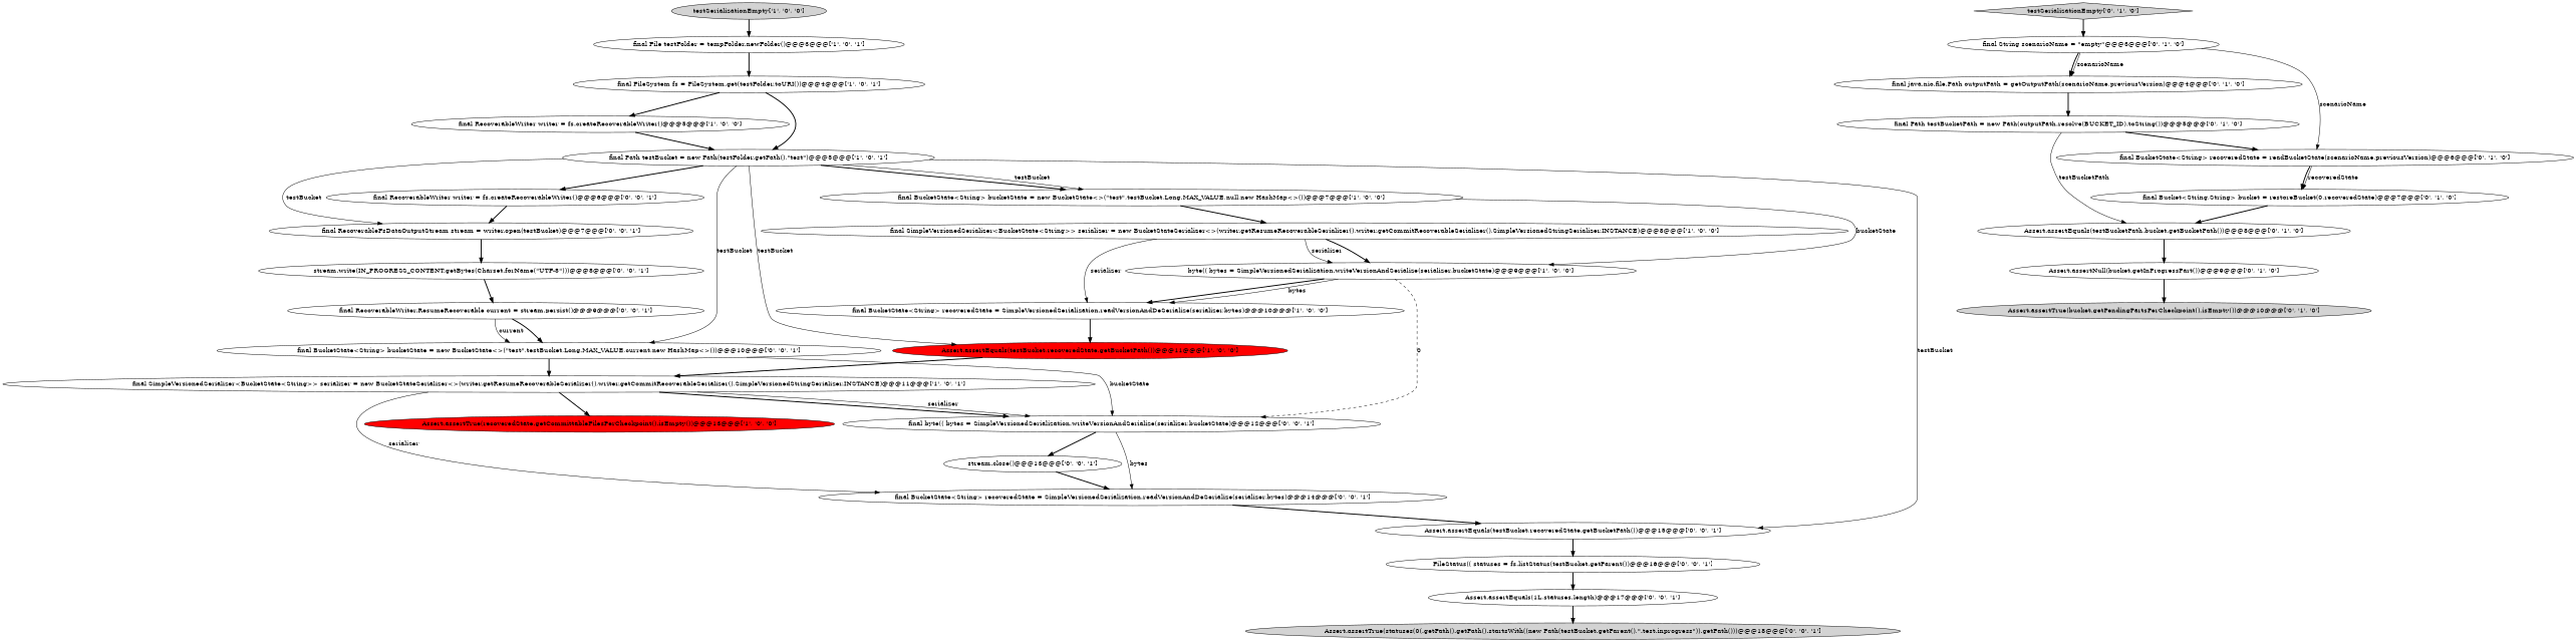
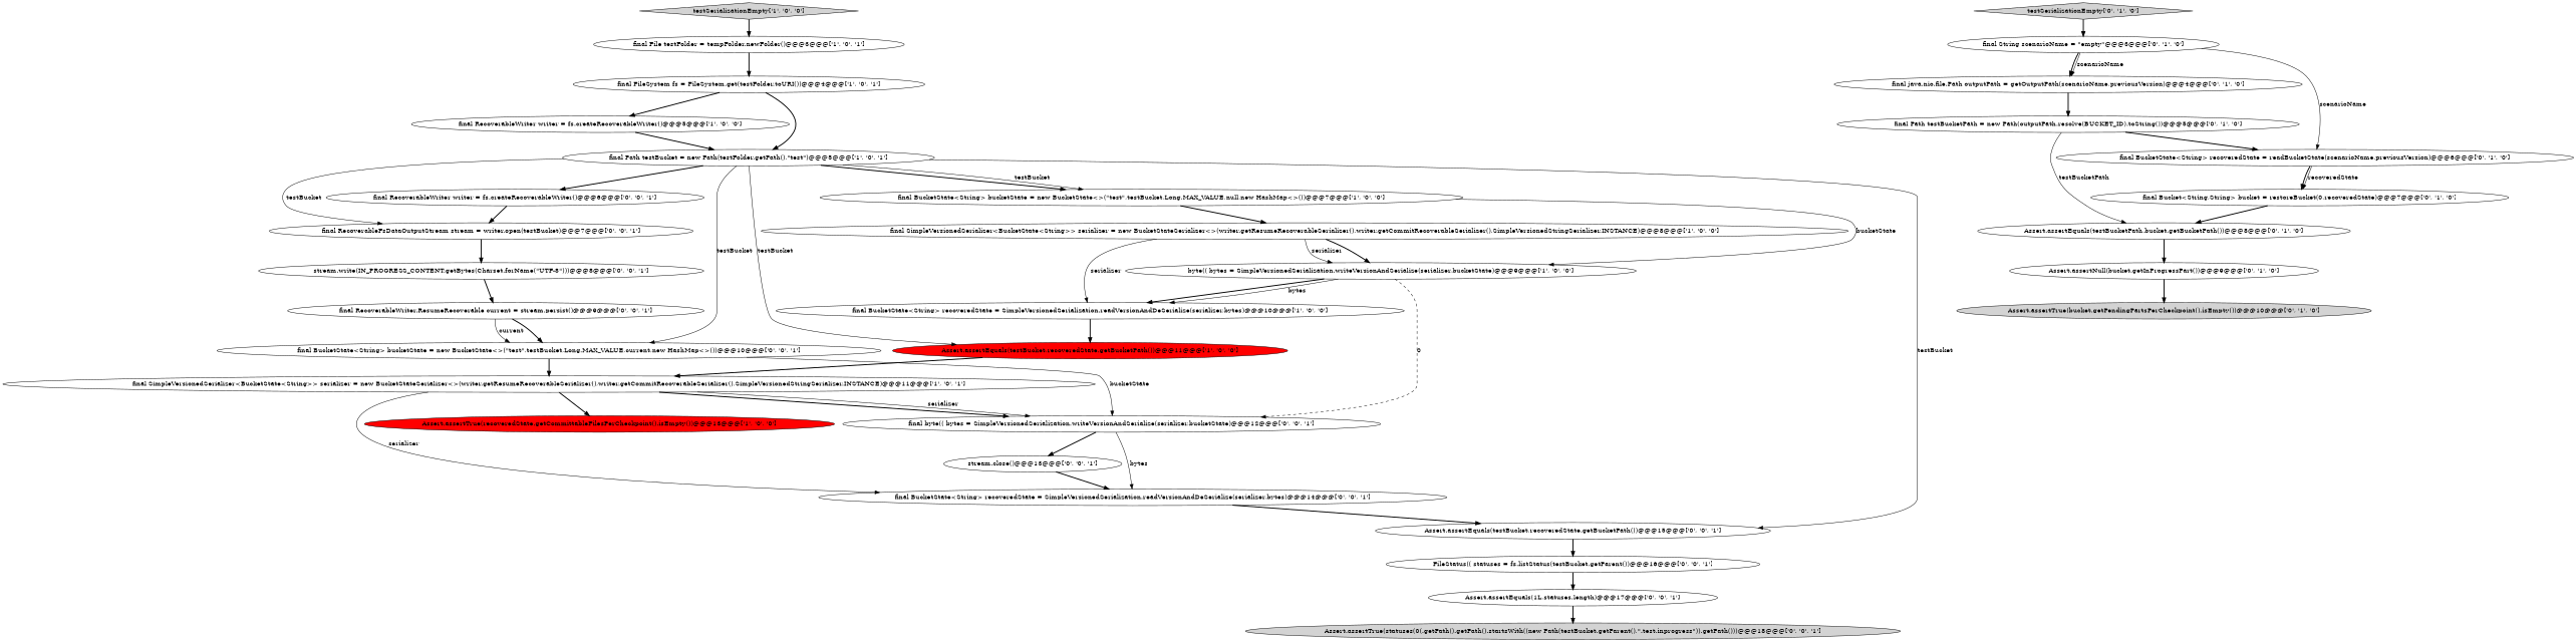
  digraph {
    fontname="DejaVu Serif"
    node [fillcolor=white fontname="DejaVu Serif" shape=ellipse style=filled]
    edge [fontname="DejaVu Serif" style=bold]
    n1 [label="final RecoverableWriter writer = fs.createRecoverableWriter()@@@5@@@['1', '0', '0']"]
    n2 [label="final Path testBucket = new Path(testFolder.getPath(),\"test\")@@@5@@@['1', '0', '1']"]
    n3 [label="final RecoverableWriter writer = fs.createRecoverableWriter()@@@6@@@['0', '0', '1']"]
    n4 [label="final RecoverableFsDataOutputStream stream = writer.open(testBucket)@@@7@@@['0', '0', '1']"]
    n5 [label="final BucketState<String> bucketState = new BucketState<>(\"test\",testBucket,Long.MAX_VALUE,current,new HashMap<>())@@@10@@@['0', '0', '1']"]
    n6 [fillcolor=red label="Assert.assertEquals(testBucket,recoveredState.getBucketPath())@@@11@@@['1', '0', '0']"]
    n7 [label="Assert.assertEquals(testBucket,recoveredState.getBucketPath())@@@15@@@['0', '0', '1']"]
    n8 [label="final BucketState<String> bucketState = new BucketState<>(\"test\",testBucket,Long.MAX_VALUE,null,new HashMap<>())@@@7@@@['1', '0', '0']"]
    n9 [fillcolor=lightgray label="Assert.assertTrue(bucket.getPendingPartsPerCheckpoint().isEmpty())@@@10@@@['0', '1', '0']"]
    n10 [label="final String scenarioName = \"empty\"@@@3@@@['0', '1', '0']"]
    n11 [label="final java.nio.file.Path outputPath = getOutputPath(scenarioName,previousVersion)@@@4@@@['0', '1', '0']"]
    n12 [label="final BucketState<String> recoveredState = readBucketState(scenarioName,previousVersion)@@@6@@@['0', '1', '0']"]
    n13 [label="final Path testBucketPath = new Path(outputPath.resolve(BUCKET_ID).toString())@@@5@@@['0', '1', '0']"]
    n14 [label="final Bucket<String,String> bucket = restoreBucket(0,recoveredState)@@@7@@@['0', '1', '0']"]
    n15 [label="Assert.assertNull(bucket.getInProgressPart())@@@9@@@['0', '1', '0']"]
-   n16 [fillcolor=lightgray label="testSerializationEmpty['1', '0', '0']"]
+   n16 [fillcolor=lightgray label="testSerializationEmpty['1', '0', '0']" shape=diamond]
    n17 [label="final File testFolder = tempFolder.newFolder()@@@3@@@['1', '0', '1']"]
    n18 [label="final FileSystem fs = FileSystem.get(testFolder.toURI())@@@4@@@['1', '0', '1']"]
    n19 [label="Assert.assertEquals(testBucketPath,bucket.getBucketPath())@@@8@@@['0', '1', '0']"]
    n20 [label="stream.write(IN_PROGRESS_CONTENT.getBytes(Charset.forName(\"UTF-8\")))@@@8@@@['0', '0', '1']"]
    n21 [label="FileStatus(( statuses = fs.listStatus(testBucket.getParent())@@@16@@@['0', '0', '1']"]
    n22 [label="Assert.assertEquals(1L,statuses.length)@@@17@@@['0', '0', '1']"]
    n23 [fillcolor=lightgray label="Assert.assertTrue(statuses(0(.getPath().getPath().startsWith((new Path(testBucket.getParent(),\".test.inprogress\")).getPath()))@@@18@@@['0', '0', '1']"]
    n24 [fillcolor=red label="Assert.assertTrue(recoveredState.getCommittableFilesPerCheckpoint().isEmpty())@@@13@@@['1', '0', '0']"]
    n25 [label="final byte(( bytes = SimpleVersionedSerialization.writeVersionAndSerialize(serializer,bucketState)@@@12@@@['0', '0', '1']"]
    n26 [label="final SimpleVersionedSerializer<BucketState<String>> serializer = new BucketStateSerializer<>(writer.getResumeRecoverableSerializer(),writer.getCommitRecoverableSerializer(),SimpleVersionedStringSerializer.INSTANCE)@@@11@@@['1', '0', '1']"]
    n27 [label="final SimpleVersionedSerializer<BucketState<String>> serializer = new BucketStateSerializer<>(writer.getResumeRecoverableSerializer(),writer.getCommitRecoverableSerializer(),SimpleVersionedStringSerializer.INSTANCE)@@@8@@@['1', '0', '0']"]
    n28 [label="byte(( bytes = SimpleVersionedSerialization.writeVersionAndSerialize(serializer,bucketState)@@@9@@@['1', '0', '0']"]
    n29 [label="stream.close()@@@13@@@['0', '0', '1']"]
    n30 [label="final BucketState<String> recoveredState = SimpleVersionedSerialization.readVersionAndDeSerialize(serializer,bytes)@@@14@@@['0', '0', '1']"]
    n31 [fillcolor=lightgray label="testSerializationEmpty['0', '1', '0']" shape=diamond]
    n32 [label="final BucketState<String> recoveredState = SimpleVersionedSerialization.readVersionAndDeSerialize(serializer,bytes)@@@10@@@['1', '0', '0']"]
    n33 [label="final RecoverableWriter.ResumeRecoverable current = stream.persist()@@@9@@@['0', '0', '1']"]
    n1 -> n2
    n2 -> n3
    n2 -> n4 [label=testBucket style=solid]
    n2 -> n5 [label=testBucket style=solid]
    n2 -> n6 [label=testBucket style=solid]
    n2 -> n7 [label=testBucket style=solid]
    n2 -> n8
    n2 -> n8 [label=testBucket style=solid]
    n3 -> n4
    n4 -> n20
    n5 -> n25 [label=bucketState style=solid]
    n5 -> n26
    n6 -> n26
    n7 -> n21
    n8 -> n27
    n8 -> n28 [label=bucketState style=solid]
    n10 -> n11
    n10 -> n11 [label=scenarioName style=solid]
    n10 -> n12 [label=scenarioName style=solid]
    n11 -> n13
    n12 -> n14 [label=recoveredState style=solid]
    n12 -> n14
    n13 -> n12
    n13 -> n19 [label=testBucketPath style=solid]
    n14 -> n19
    n15 -> n9
    n16 -> n17
    n17 -> n18
    n18 -> n1
    n18 -> n2
    n19 -> n15
    n20 -> n33
    n21 -> n22
    n22 -> n23
    n25 -> n29
    n25 -> n30 [label=bytes style=solid]
    n26 -> n24
    n26 -> n25
    n26 -> n25 [label=serializer style=solid]
    n26 -> n30 [label=serializer style=solid]
    n27 -> n28
    n27 -> n28 [label=serializer style=solid]
    n27 -> n32 [label=serializer style=solid]
    n28 -> n25 [label=0 style=dashed]
    n28 -> n32
    n28 -> n32 [label=bytes style=solid]
    n29 -> n30
    n30 -> n7
    n31 -> n10
    n32 -> n6
    n33 -> n5
    n33 -> n5 [label=current style=solid]
  }
